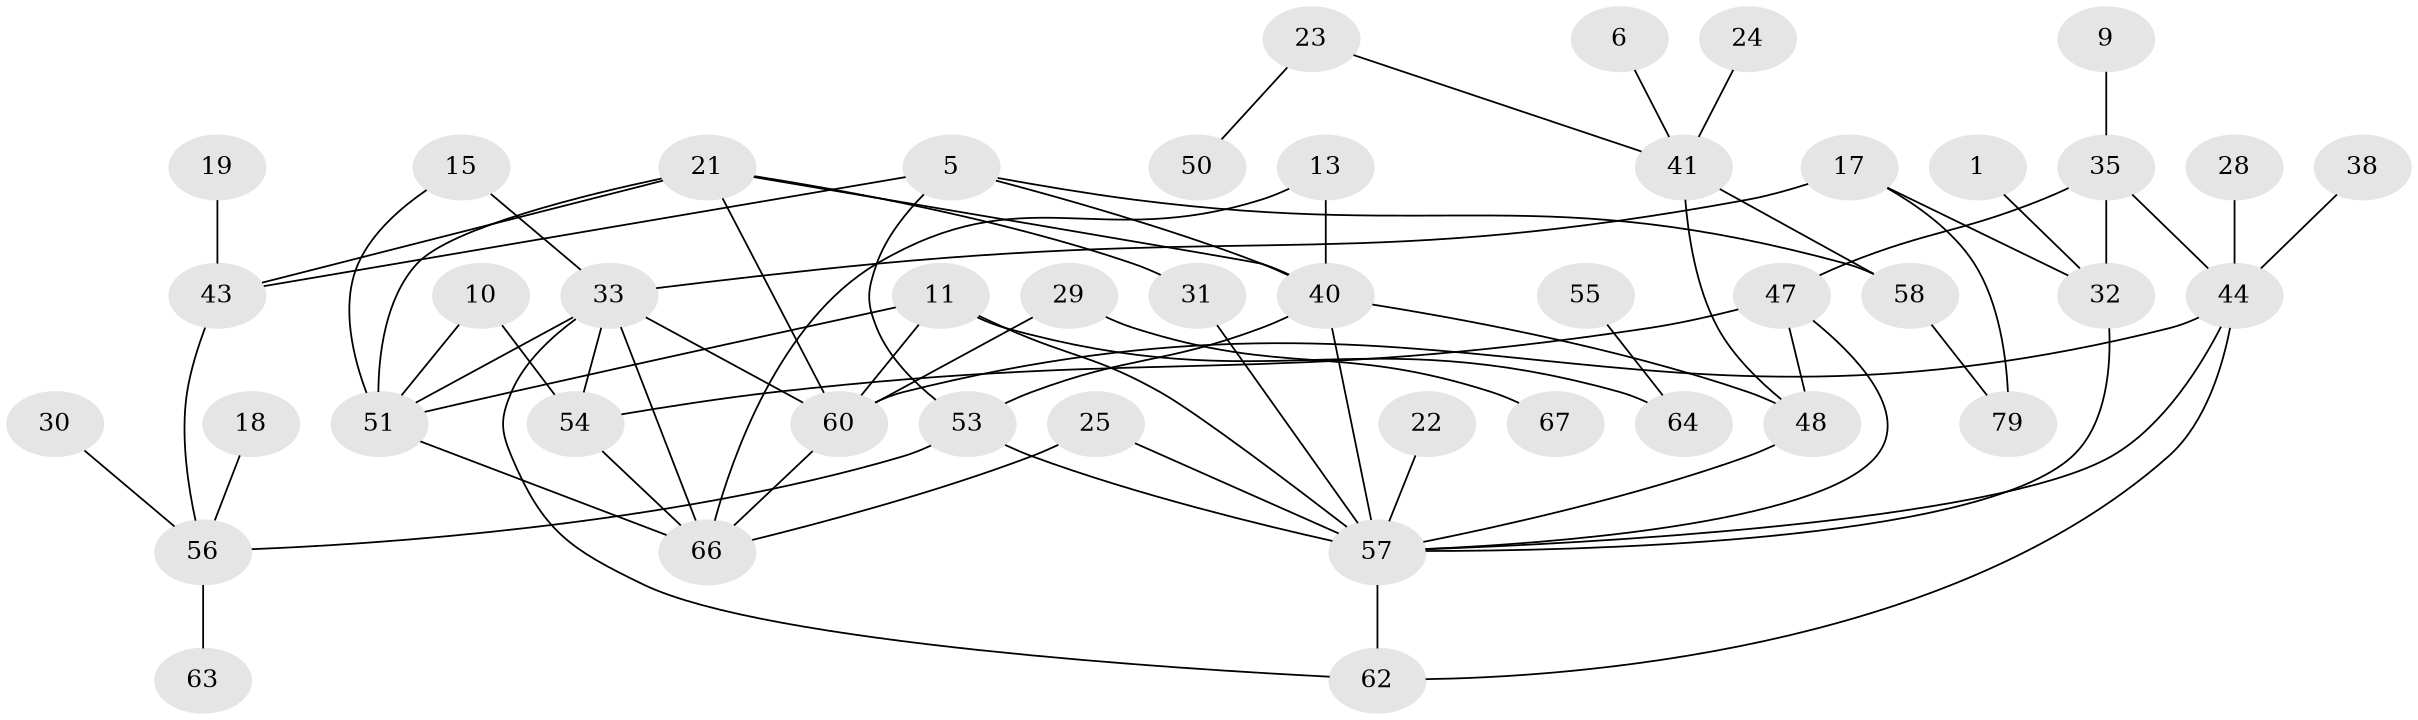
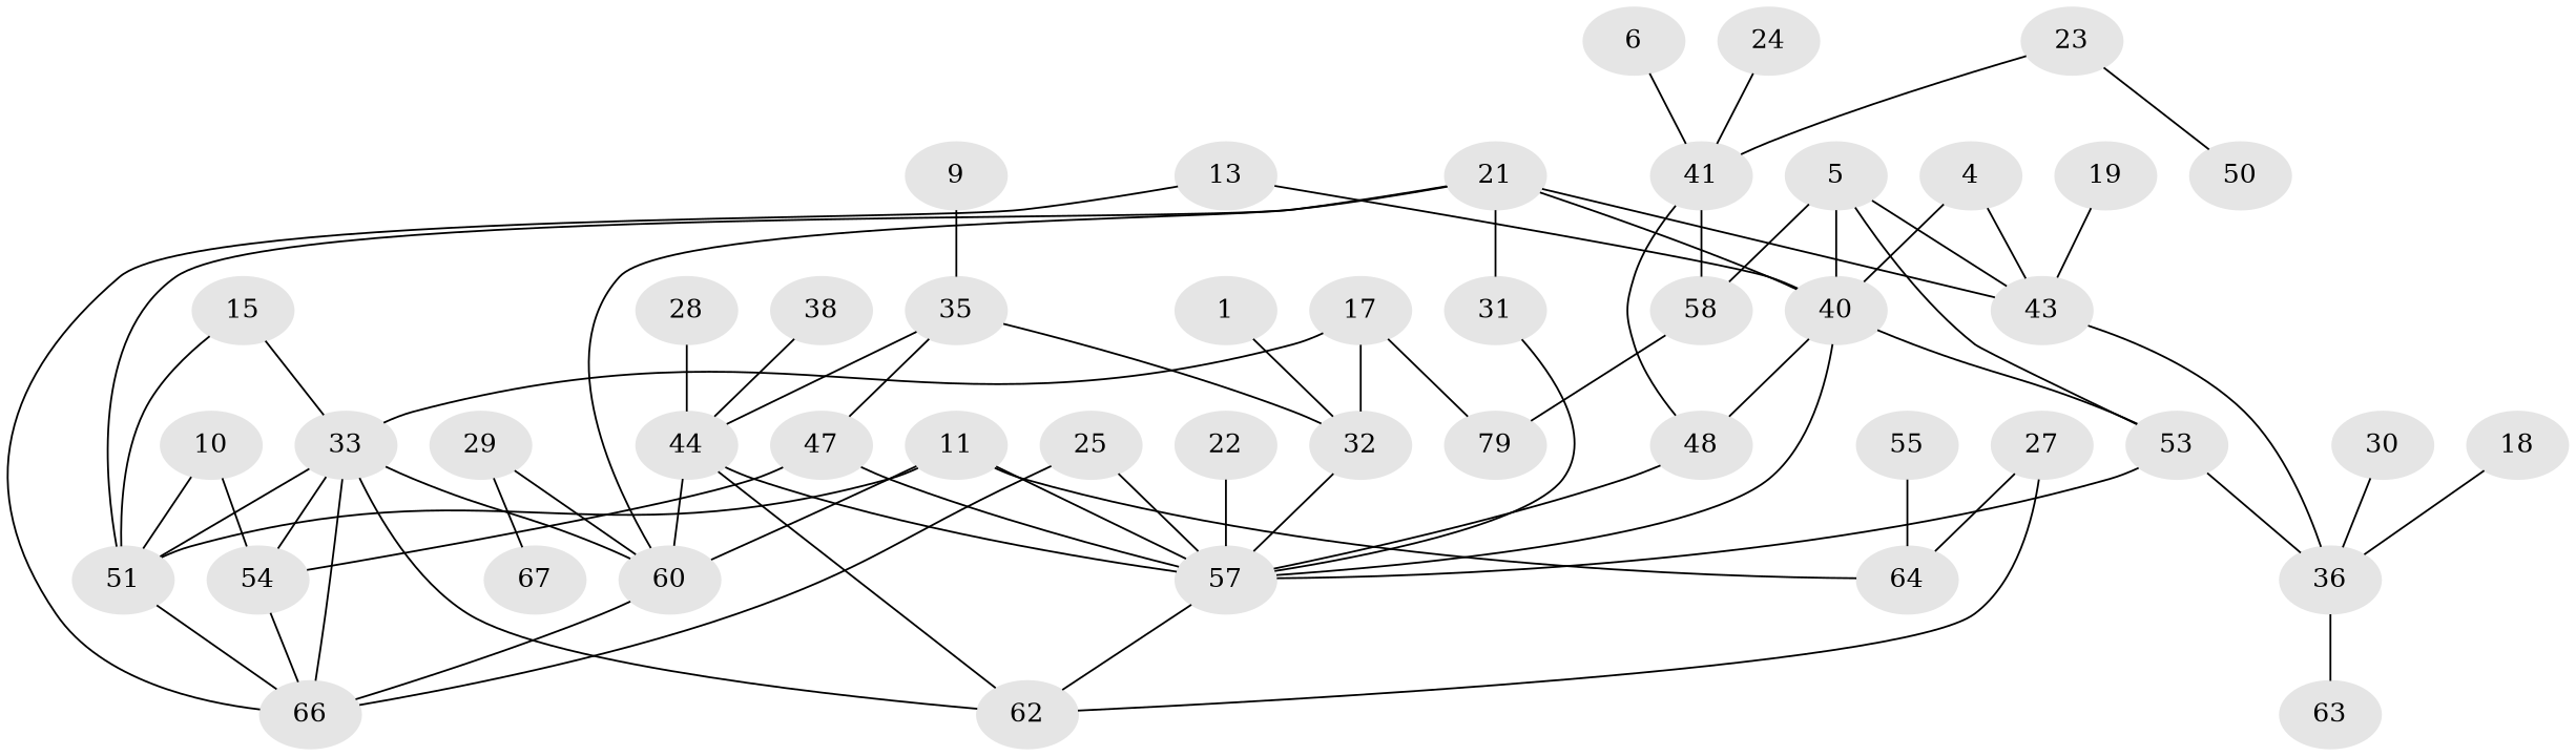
  graph {
    node [color=gray90 style=filled]
    edge [weight=1.0]
    n1 [label=32]
    1
    57
+   4
    40
    43
    53
    48
-   56
+   56 [label=36]
    5
    58
    n12 [label=79]
    6
    41
    9
    35
    44
    47
    10
    51
    54
    66
    11
    60
    64
    n26 [label=62]
    13
    15
    33
    17
    18
    63
    19
    21
    31
    22
    23
    50
    24
    25
+   27
    28
    29
    67
    30
    38
    55
    n1 -- 57
    1 -- n1
    57 -- n26
+   4 -- 40
+   4 -- 43
    40 -- 57
    40 -- 53
    40 -- 48
    43 -- 56
    53 -- 57
    53 -- 56
    48 -- 57
    56 -- 63
    5 -- 40
    5 -- 43
    5 -- 53
    5 -- 58
    58 -- n12
    6 -- 41
    41 -- 48
    41 -- 58
    9 -- 35
    35 -- n1
    35 -- 44
    35 -- 47
    44 -- 57
    44 -- 60
    44 -- n26
    47 -- 57
-   47 -- 48
    47 -- 54
    10 -- 51
    10 -- 54
    51 -- 66
    54 -- 66
    11 -- 57
    11 -- 51 [weight=2.0]
    11 -- 60
    11 -- 64
    60 -- 66
    13 -- 40
    13 -- 66
    15 -- 51
    15 -- 33
    33 -- 51
    33 -- 54
    33 -- 66
    33 -- 60
    33 -- n26
    17 -- n1
    17 -- n12
    17 -- 33
    18 -- 56
    19 -- 43
    21 -- 40
    21 -- 43
    21 -- 51
    21 -- 60
    21 -- 31
    31 -- 57
    22 -- 57
    23 -- 41
    23 -- 50
    24 -- 41
    25 -- 57
    25 -- 66
+   27 -- 64
+   27 -- n26
    28 -- 44
    29 -- 60
    29 -- 67
    30 -- 56
    38 -- 44
    55 -- 64
  }
